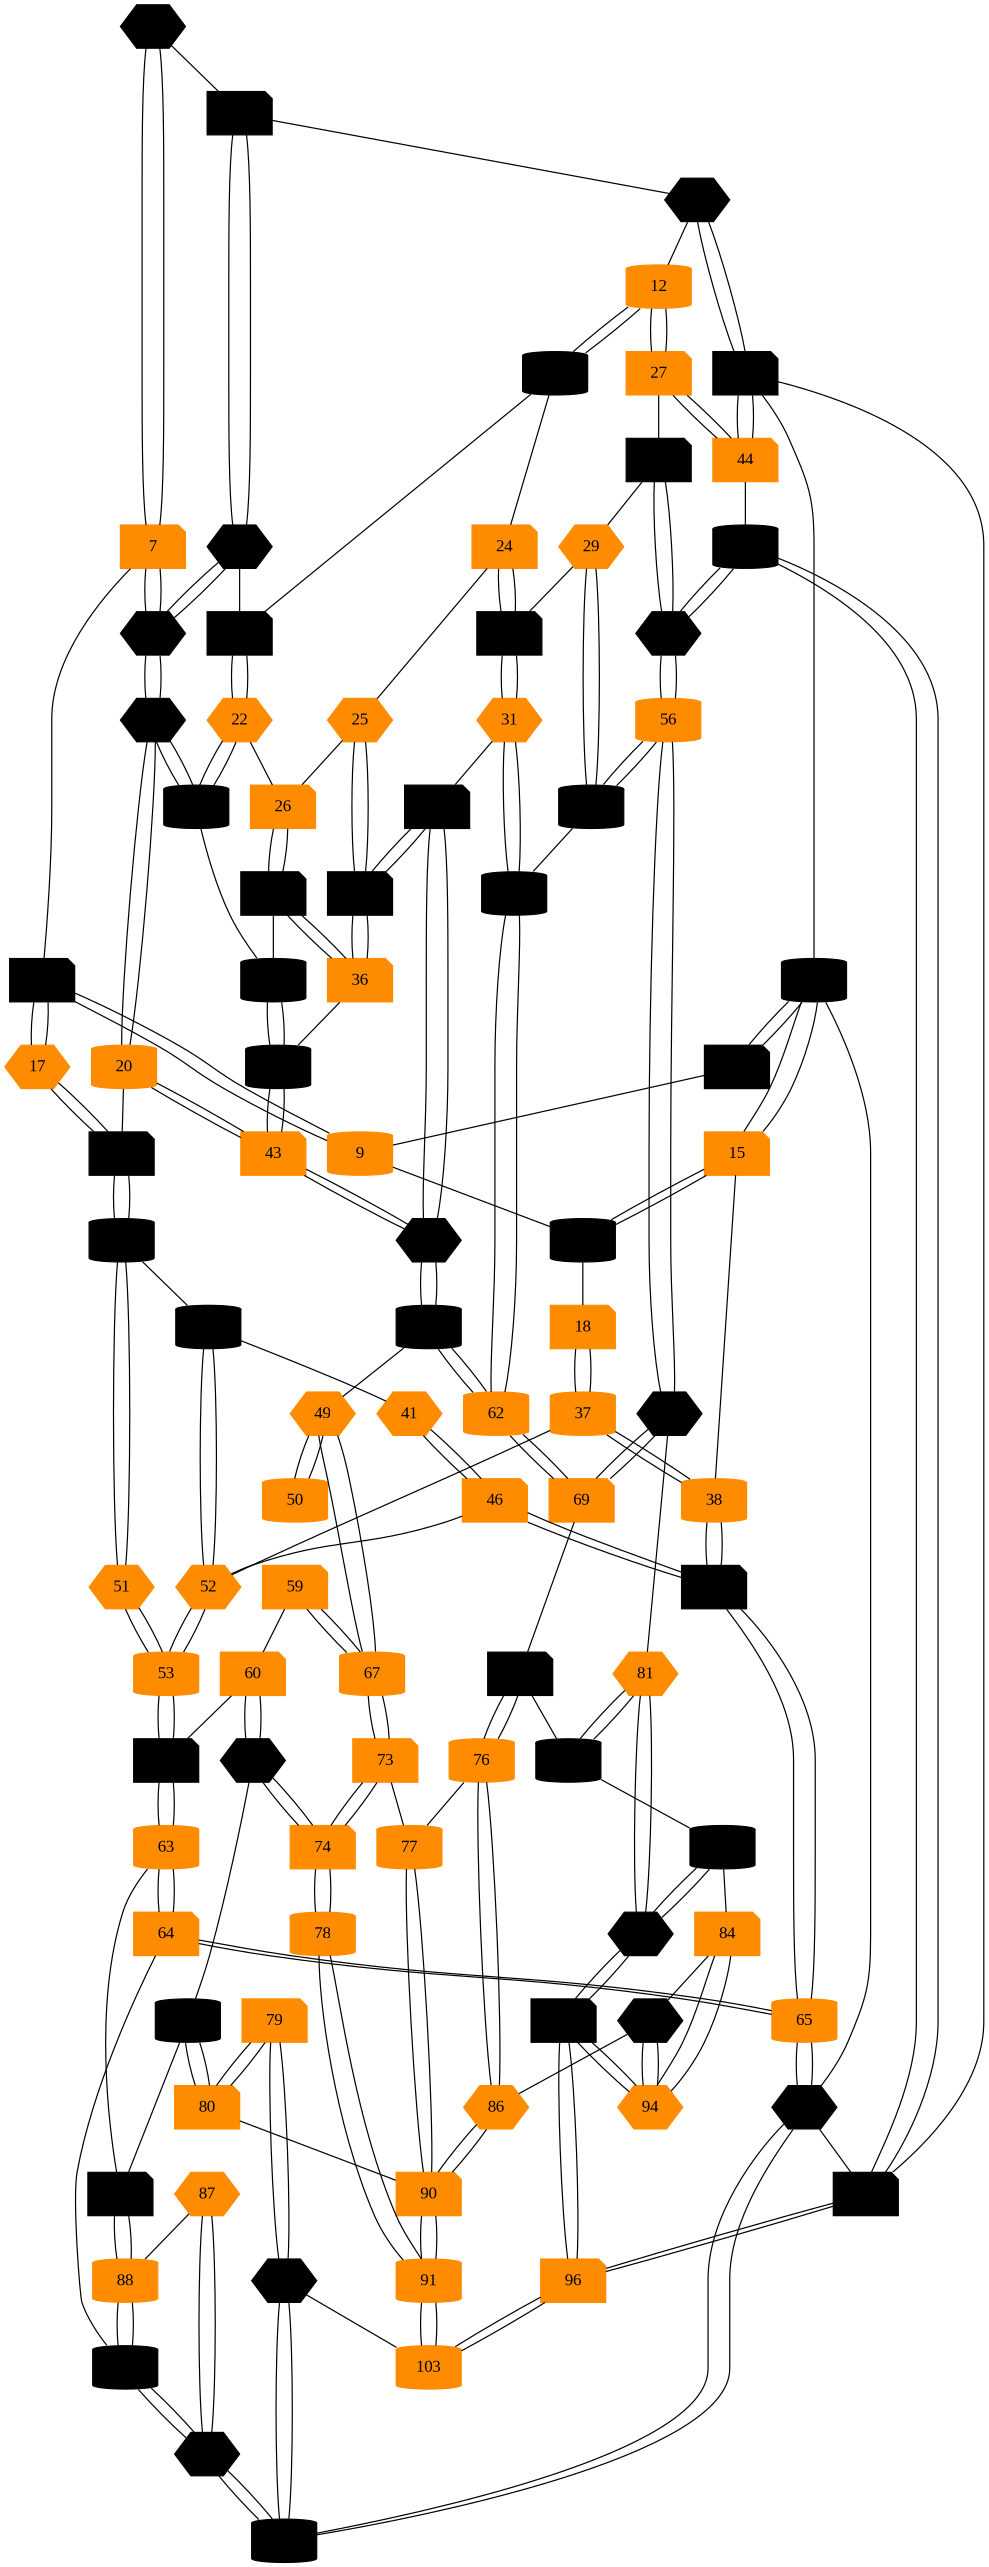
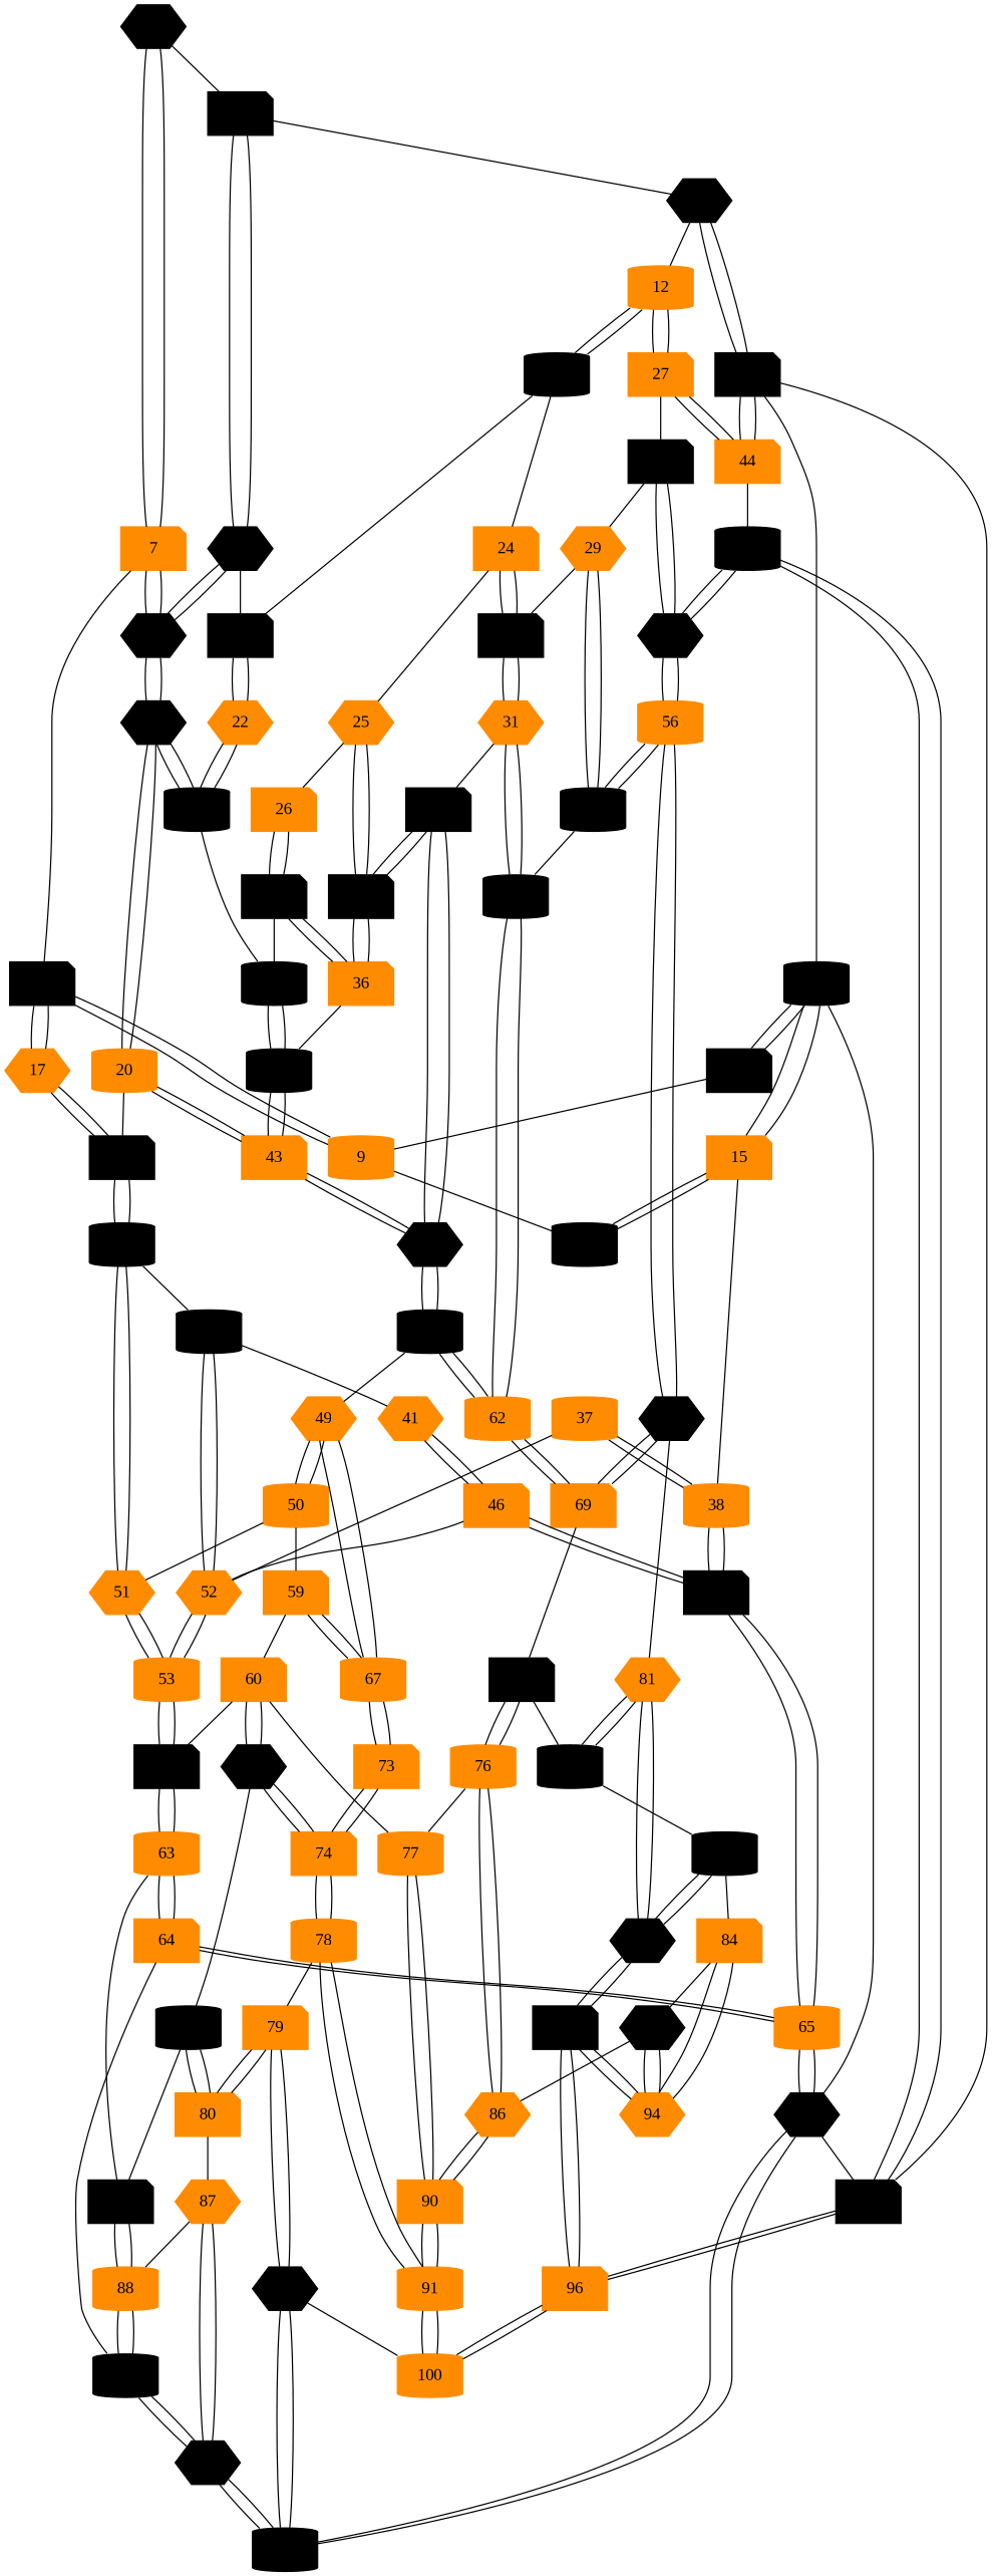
  graph {
    fontname="Liberation Serif"
    node [color=darkorange fontname="Liberation Serif" shape=note style=filled]
    edge [fontname="Liberation Serif"]
    1 [color=black shape=hexagon]
    2 [color=black]
    7
    3 [color=black shape=hexagon]
    10 [color=black shape=hexagon]
    8 [color=black]
    11 [color=black shape=hexagon]
    4 [color=black]
    12 [shape=cylinder]
    14 [color=black]
    5 [color=black shape=cylinder]
    44
    95 [color=black]
    13 [color=black shape=cylinder]
    27
    6 [color=black]
    15
    66 [color=black shape=hexagon]
    54 [color=black shape=cylinder]
    96
    9 [shape=cylinder]
    16 [color=black shape=cylinder]
    38 [shape=cylinder]
    99 [color=black shape=cylinder]
    17 [shape=hexagon]
    19 [color=black shape=hexagon]
    21 [color=black]
-   18
    22 [shape=hexagon]
    20 [shape=cylinder]
    23 [color=black shape=cylinder]
    24
    28 [color=black]
    25 [shape=hexagon]
    30 [color=black]
    26
    47 [color=black]
    37 [shape=cylinder]
    39 [color=black shape=cylinder]
    52 [shape=hexagon]
    43
    35 [color=black shape=cylinder]
    45 [color=black shape=hexagon]
    40 [color=black shape=cylinder]
    51 [shape=hexagon]
    34 [color=black]
    42 [color=black shape=cylinder]
    33 [color=black]
    31 [shape=hexagon]
    36
    29 [shape=hexagon]
    55 [color=black shape=hexagon]
    57 [color=black shape=cylinder]
    56 [shape=cylinder]
    58 [color=black shape=cylinder]
    32 [color=black]
    62 [shape=cylinder]
    48 [color=black shape=cylinder]
    41 [shape=hexagon]
    46
    65 [shape=cylinder]
    53 [shape=cylinder]
    49 [shape=hexagon]
    50 [shape=cylinder]
    67 [shape=cylinder]
    69
    59
    73
    60
    61 [color=black]
    63 [shape=cylinder]
    68 [color=black shape=hexagon]
    81 [shape=hexagon]
    70 [color=black shape=hexagon]
    71 [color=black shape=cylinder]
    74
    64
    72 [color=black]
    75 [color=black]
    89 [color=black shape=cylinder]
    88 [shape=cylinder]
    97 [color=black shape=hexagon]
    77 [shape=cylinder]
    82 [color=black shape=cylinder]
    92 [color=black shape=hexagon]
    76 [shape=cylinder]
    80
    78 [shape=cylinder]
    87 [shape=hexagon]
    90
    79
    91 [shape=cylinder]
    86 [shape=hexagon]
    83 [color=black shape=cylinder]
    98 [color=black shape=hexagon]
-   100 [shape=cylinder label=103]
+   100 [shape=cylinder]
    93 [color=black]
    84
    85 [color=black shape=hexagon]
    94 [shape=hexagon]
    1 -- 2
    1 -- 7
    1 -- 7
    2 -- 3
    2 -- 10
    2 -- 10
    7 -- 8
    7 -- 11
    7 -- 11
    3 -- 4
    3 -- 4
    3 -- 12
    10 -- 11
    10 -- 11
    10 -- 14
    8 -- 9
    8 -- 9
    8 -- 17
    8 -- 17
    11 -- 19
    11 -- 19
    4 -- 5
    4 -- 44
    4 -- 44
    4 -- 95
    12 -- 13
    12 -- 13
    12 -- 27
    12 -- 27
    14 -- 22
    14 -- 22
    5 -- 6
    5 -- 6
    5 -- 15
    5 -- 15
    5 -- 66
    44 -- 54
    95 -- 96
    95 -- 96
    13 -- 14
    13 -- 24
    27 -- 44
    27 -- 44
    27 -- 28
    6 -- 9
    15 -- 16
    15 -- 16
    15 -- 38
    66 -- 95
    66 -- 99
    66 -- 99
    54 -- 95
    54 -- 95
    54 -- 55
    54 -- 55
    96 -- 100
    96 -- 100
    9 -- 16
-   16 -- 18
    38 -- 47
    38 -- 47
    17 -- 21
    17 -- 21
    19 -- 20
    19 -- 20
    19 -- 23
    19 -- 23
    21 -- 39
    21 -- 39
-   18 -- 37
-   18 -- 37
    22 -- 23
    22 -- 23
-   22 -- 26
    20 -- 21
    20 -- 43
    20 -- 43
    23 -- 35
    24 -- 25
    24 -- 30
    24 -- 30
    28 -- 29
    28 -- 55
    28 -- 55
    25 -- 26
    25 -- 33
    25 -- 33
    30 -- 31
    30 -- 31
    26 -- 34
    26 -- 34
    47 -- 65
    47 -- 65
    37 -- 38
    37 -- 38
    37 -- 52
    39 -- 40
    39 -- 51
    39 -- 51
    52 -- 53
    52 -- 53
    43 -- 45
    43 -- 45
    35 -- 42
    35 -- 42
    45 -- 48
    45 -- 48
    40 -- 52
    40 -- 52
    40 -- 41
    51 -- 53
    51 -- 53
    34 -- 35
    34 -- 36
    34 -- 36
    42 -- 43
    42 -- 43
    33 -- 36
    33 -- 36
    31 -- 58
    31 -- 58
    31 -- 32
    36 -- 42
    29 -- 30
    29 -- 57
    29 -- 57
    55 -- 56
    55 -- 56
    57 -- 58
    56 -- 57
    56 -- 57
    56 -- 68
    56 -- 68
    58 -- 62
    58 -- 62
    32 -- 45
    32 -- 45
    32 -- 33
    32 -- 33
    62 -- 69
    62 -- 69
    48 -- 62
    48 -- 62
    48 -- 49
    41 -- 46
    41 -- 46
    46 -- 47
    46 -- 47
    46 -- 52
    65 -- 66
    65 -- 66
    53 -- 61
    53 -- 61
    49 -- 50
    49 -- 50
    49 -- 67
    49 -- 67
+   50 -- 51
+   50 -- 59
    67 -- 73
    67 -- 73
    69 -- 75
    59 -- 67
    59 -- 67
    59 -- 60
    73 -- 74
    73 -- 74
-   73 -- 77
+   60 -- 77
    60 -- 61
    60 -- 70
    60 -- 70
    61 -- 63
    61 -- 63
    63 -- 64
    63 -- 64
    63 -- 72
    68 -- 69
    68 -- 69
    68 -- 81
    81 -- 82
    81 -- 82
    81 -- 92
    81 -- 92
    70 -- 71
    70 -- 74
    70 -- 74
    71 -- 72
    71 -- 80
    71 -- 80
    74 -- 78
    74 -- 78
    64 -- 65
    64 -- 65
    64 -- 89
    72 -- 88
    72 -- 88
    75 -- 82
    75 -- 76
    75 -- 76
    89 -- 97
    89 -- 97
    88 -- 89
    88 -- 89
    97 -- 99
    97 -- 99
    77 -- 90
    77 -- 90
    82 -- 83
    92 -- 93
    92 -- 93
    76 -- 77
    76 -- 86
    76 -- 86
-   80 -- 90
+   80 -- 87
+   78 -- 79
    78 -- 91
    78 -- 91
    87 -- 88
    87 -- 97
    87 -- 97
    90 -- 91
    90 -- 91
    79 -- 80
    79 -- 80
    79 -- 98
    79 -- 98
    91 -- 100
    91 -- 100
    86 -- 90
    86 -- 90
    83 -- 92
    83 -- 92
    83 -- 84
    98 -- 99
    98 -- 99
    98 -- 100
    93 -- 96
    93 -- 96
    93 -- 94
    93 -- 94
    84 -- 85
    84 -- 94
    84 -- 94
    85 -- 86
    85 -- 94
    85 -- 94
  }
